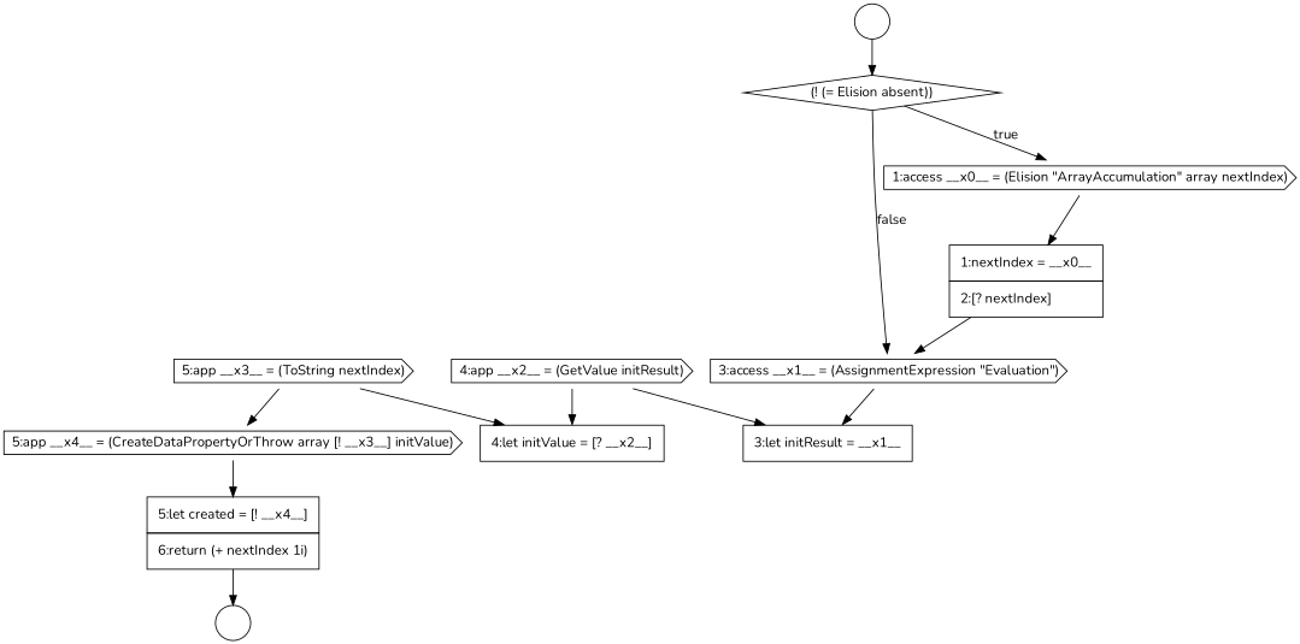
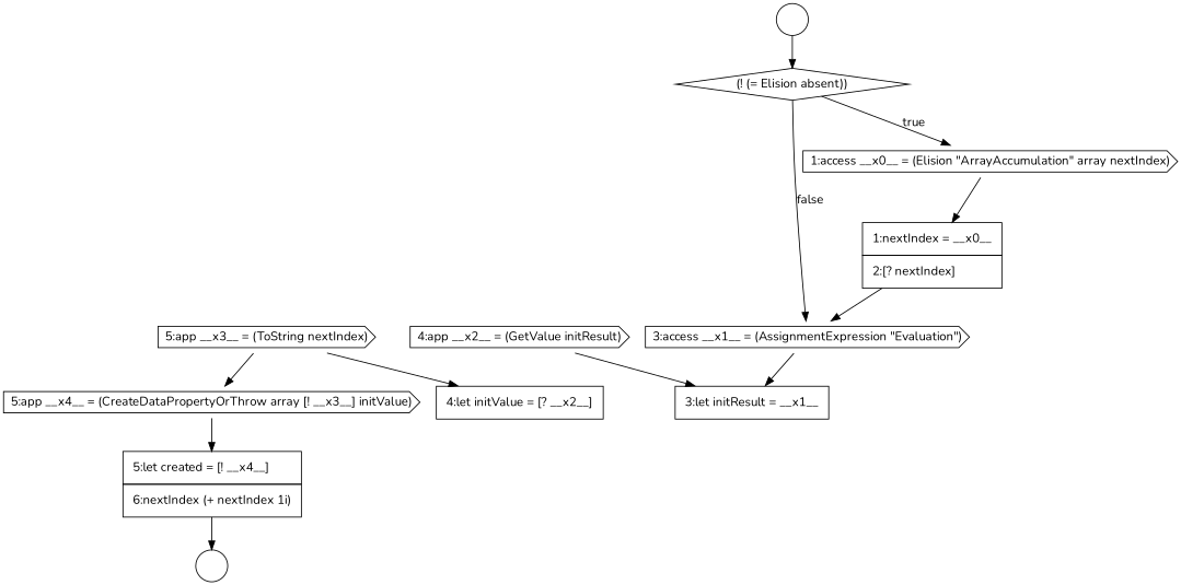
  digraph {
    fontname=Nunito
    node [color=black fillcolor=white fontname=Nunito shape=cds style=filled]
    edge [color=black fontname=Nunito]
    n1 [label=<<font color="black">4:app __x2__ = (GetValue initResult)</font>>]
    n2 [label=<<font color="black">     <table border="0" cellborder="1" cellspacing="0" cellpadding="10">       <tr><td align="left">4:let initValue = [? __x2__]</td></tr>     </table>   </font>> margin=0 shape=none]
    n3 [label=<<font color="black">     <table border="0" cellborder="1" cellspacing="0" cellpadding="10">       <tr><td align="left">3:let initResult = __x1__</td></tr>     </table>   </font>> margin=0 shape=none]
    n4 [label=" " shape=circle]
    n5 [label=<<font color="black">(! (= Elision absent))</font>> shape=diamond]
    n6 [label=<<font color="black">3:access __x1__ = (AssignmentExpression &quot;Evaluation&quot;)</font>>]
    n7 [label=<<font color="black">1:access __x0__ = (Elision &quot;ArrayAccumulation&quot; array nextIndex)</font>>]
    n8 [label=<<font color="black">     <table border="0" cellborder="1" cellspacing="0" cellpadding="10">       <tr><td align="left">1:nextIndex = __x0__</td></tr>       <tr><td align="left">2:[? nextIndex]</td></tr>     </table>   </font>> margin=0 shape=none]
    n9 [label=" " shape=circle]
-   n10 [label=<<font color="black">     <table border="0" cellborder="1" cellspacing="0" cellpadding="10">       <tr><td align="left">5:let created = [! __x4__]</td></tr>       <tr><td align="left">6:return (+ nextIndex 1i)</td></tr>     </table>   </font>> margin=0 shape=none]
+   n10 [label=<<font color="black">     <table border="0" cellborder="1" cellspacing="0" cellpadding="10">       <tr><td align="left">5:let created = [! __x4__]</td></tr>       <tr><td align="left">6:nextIndex (+ nextIndex 1i)</td></tr>     </table>   </font>> margin=0 shape=none]
    n11 [label=<<font color="black">5:app __x4__ = (CreateDataPropertyOrThrow array [! __x3__] initValue)</font>>]
    n12 [label=<<font color="black">5:app __x3__ = (ToString nextIndex)</font>>]
-   n1 -> n2
    n1 -> n3
    n4 -> n5
    n5 -> n6 [label=<<font color="black">false</font>>]
    n5 -> n7 [label=<<font color="black">true</font>>]
    n6 -> n3
    n7 -> n8
    n8 -> n6
    n10 -> n9
    n11 -> n10
    n12 -> n2
    n12 -> n11
  }
